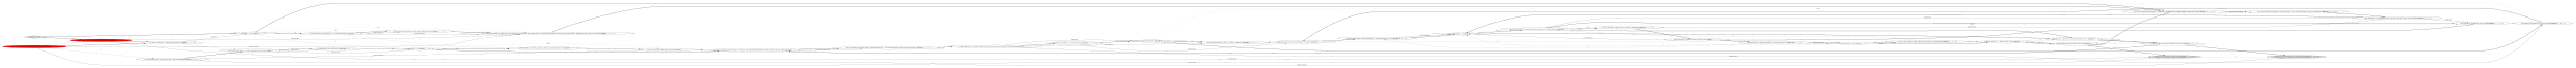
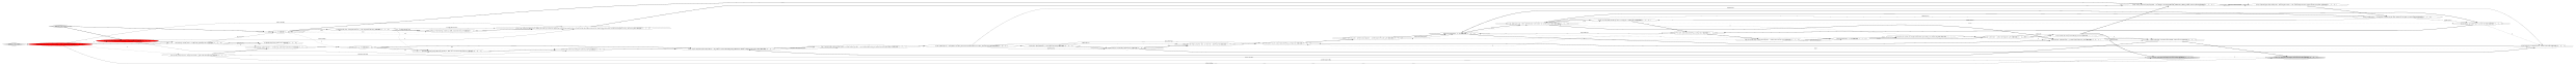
  digraph {
    fontname="JetBrains Mono"
    rankdir=LR
    node [fillcolor=white fontname="JetBrains Mono" shape=ellipse style=filled]
    edge [fontname="JetBrains Mono" style=bold]
    n1 [label="List<String> authorizers = authConfig.getAuthorizers()@@@4@@@['1', '1', '0']"]
+   n2 [label="validateAuthorizers(authorizers)@@@5@@@['1', '1', '0']"]
    n3 [label="authorizers == null@@@6@@@['1', '1', '0']" shape=diamond]
    n4 [label="List<String> authenticators = authConfig.getAuthenticatorChain()@@@4@@@['0', '0', '1']"]
    n5 [label="authenticators == null@@@6@@@['0', '0', '1']" shape=diamond]
    n6 [label="authorizerMap.put(AuthConfig.ALLOW_ALL_NAME,allowAllAuthorizer)@@@8@@@['1', '1', '0']"]
    n7 [label="return new AuthorizerMapper(null){@Override public Authorizer getAuthorizer(String name){return allowAllAuthorizer}@Override public Map<String,Authorizer> getAuthorizerMap(){return authorizerMap}}@@@9@@@['1', '1', '0']"]
    n8 [label="AllowAllAuthorizer allowAllAuthorizer = new AllowAllAuthorizer()@@@7@@@['1', '1', '0']"]
    n9 [label="final String authorizerPropertyBase = StringUtils.format(AUTHORIZER_PROPERTIES_FORMAT_STRING,authorizerName)@@@20@@@['1', '1', '0']"]
-   n10 [label="validateAuthenticators(authenticators)@@@5@@@['0', '0', '1']"]
    n11 [label="String nameProperty = StringUtils.format(\"druid.auth.authenticator.%s.name\",authenticatorName)@@@13@@@['0', '0', '1']"]
    n12 [label="throw new IAE(\"Name property (%s( is reserved.\",nameProperty)@@@16@@@['0', '0', '1']"]
    n13 [label="Properties adjustedProps = new Properties(props)@@@14@@@['0', '0', '1']"]
    n14 [label="adjustedProps.containsKey(nameProperty)@@@15@@@['0', '0', '1']" shape=diamond]
    n15 [label="adjustedProps.put(nameProperty,authenticatorName)@@@19@@@['0', '0', '1']"]
    n16 [label="authenticatorProvider.inject(adjustedProps,configurator)@@@21@@@['0', '0', '1']"]
    n17 [label="Supplier<Authenticator> authenticatorSupplier = authenticatorProvider.get()@@@22@@@['0', '0', '1']"]
    n18 [label="return new AuthenticatorMapper(authenticatorMap)@@@8@@@['0', '0', '1']"]
    n19 [label="final String authenticatorPropertyBase = StringUtils.format(AUTHENTICATOR_PROPERTIES_FORMAT_STRING,authenticatorName)@@@11@@@['0', '0', '1']"]
    n20 [label="authenticatorMap.put(AuthConfig.ALLOW_ALL_NAME,new AllowAllAuthenticator())@@@7@@@['0', '0', '1']"]
    n21 [fillcolor=red label="Map<String,Authorizer> authorizerMap = Maps.newHashMap()@@@3@@@['1', '0', '0']"]
    n22 [label="Map<String,Authenticator> authenticatorMap = Maps.newLinkedHashMap()@@@3@@@['0', '0', '1']"]
    n23 [fillcolor=red label="Map<String,Authorizer> authorizerMap = new HashMap<>()@@@3@@@['0', '1', '0']"]
    n24 [fillcolor=lightgray label="return new AuthorizerMapper(authorizerMap)@@@38@@@['1', '1', '0']"]
    n25 [fillcolor=lightgray label="return new AuthenticatorMapper(authenticatorMap)@@@29@@@['0', '0', '1']"]
    n26 [label="final JsonConfigProvider<Authenticator> authenticatorProvider = new JsonConfigProvider<>(authenticatorPropertyBase,)@@@12@@@['0', '0', '1']"]
    n27 [label="throw new ISE(\"Could not create authenticator with name: %s\",authenticatorName)@@@24@@@['1', '1', '1']"]
    n28 [label="Authenticator authenticator = authenticatorSupplier.get()@@@26@@@['0', '0', '1']"]
    n29 [label="throw new IAE(\"Name property (%s( is reserved.\",nameProperty)@@@25@@@['1', '1', '0']"]
    n30 [label="adjustedProps.put(nameProperty,authorizerName)@@@28@@@['1', '1', '0']"]
    n31 [label="authenticatorMap.put(authenticatorName,authenticator)@@@27@@@['0', '0', '1']"]
    n32 [label="authorizerProvider.inject(adjustedProps,configurator)@@@30@@@['1', '1', '0']"]
    n33 [label="String nameProperty = StringUtils.format(\"druid.auth.authorizer.%s.name\",authorizerName)@@@22@@@['1', '1', '0']"]
    n34 [label="authenticatorSupplier == null@@@23@@@['1', '1', '1']" shape=diamond]
    n35 [label="final JsonConfigProvider<Authorizer> authorizerProvider = new JsonConfigProvider<>(authorizerPropertyBase,)@@@21@@@['1', '1', '0']"]
    n36 [label="throw new ISE(\"Could not create authorizer with name: %s\",authorizerName)@@@33@@@['1', '1', '0']"]
    n37 [label="Authorizer authorizer = authorizerSupplier.get()@@@35@@@['1', '1', '0']"]
    n38 [label="authorizerMap.put(authorizerName,authorizer)@@@36@@@['1', '1', '0']"]
+   n39 [fillcolor=lightgray label="get['1', '0', '0']" shape=diamond]
    n40 [label="Supplier<Authorizer> authorizerSupplier = authorizerProvider.get()@@@31@@@['1', '1', '0']"]
    n41 [fillcolor=lightgray label="get['0', '1', '0']" shape=diamond]
    n42 [label="authorizerSupplier == null@@@32@@@['1', '1', '0']" shape=diamond]
+   n1 -> n2
+   n1 -> n2 [label=authorizers style=solid]
    n1 -> n3 [label=authorizers style=solid]
    n1 -> n4 [label=0 style=dashed]
    n3 -> n5 [label=0 style=dashed]
    n3 -> n6 [label=true style=dotted]
    n3 -> n7 [label=true style=dotted]
    n3 -> n8
    n3 -> n8 [label=true style=dotted]
    n3 -> n9
    n4 -> n5 [label=authenticators style=solid]
-   n4 -> n10
-   n4 -> n10 [label=authenticators style=solid]
    n5 -> n18 [label=true style=dotted]
    n5 -> n19
    n5 -> n20
    n5 -> n20 [label=true style=dotted]
    n6 -> n7
    n7 -> n9
    n8 -> n6 [label=allowAllAuthorizer style=solid]
    n8 -> n6
    n8 -> n7 [label=allowAllAuthorizer style=solid]
    n8 -> n20 [label=0 style=dashed]
    n9 -> n35 [label=authorizerPropertyBase style=solid]
    n9 -> n35
-   n10 -> n5
    n11 -> n12 [label=nameProperty style=solid]
    n11 -> n13
    n11 -> n14 [label=nameProperty style=solid]
    n11 -> n15 [label=nameProperty style=solid]
    n12 -> n16
    n13 -> n14
    n13 -> n16 [label=adjustedProps style=solid]
    n14 -> n12 [label=true style=dotted]
    n14 -> n12
    n14 -> n15 [label=false style=dotted]
    n14 -> n15
    n15 -> n16
    n16 -> n17
    n17 -> n34
    n17 -> n34 [label=authenticatorSupplier style=solid]
    n18 -> n19
    n19 -> n26 [label=authenticatorPropertyBase style=solid]
    n19 -> n26
    n20 -> n18
    n21 -> n1
    n21 -> n7 [label=authorizerMap style=solid]
    n21 -> n22 [label=0 style=dashed]
    n21 -> n23 [label=0 style=dashed]
    n21 -> n24 [label=authorizerMap style=solid]
    n22 -> n4
    n22 -> n18 [label=authenticatorMap style=solid]
    n22 -> n25 [label=authenticatorMap style=solid]
    n23 -> n1
    n23 -> n7 [label=authorizerMap style=solid]
    n23 -> n24 [label=authorizerMap style=solid]
    n24 -> n25 [label=0 style=dashed]
    n26 -> n11
    n27 -> n28
    n27 -> n29
    n27 -> n29 [label=true style=dotted]
    n27 -> n30
    n27 -> n30 [label=false style=dotted]
    n28 -> n31
    n28 -> n31 [label=authenticator style=solid]
    n29 -> n32
    n30 -> n15 [label=0 style=dashed]
    n30 -> n32
    n31 -> n19
    n31 -> n25
    n32 -> n16 [label=0 style=dashed]
    n32 -> n40
    n33 -> n27 [label=nameProperty style=solid]
    n33 -> n29 [label=nameProperty style=solid]
    n33 -> n30 [label=nameProperty style=solid]
    n33 -> n34
    n34 -> n27 [label=true style=dotted]
    n34 -> n27
    n34 -> n28
    n34 -> n32 [label=adjustedProps style=solid]
    n35 -> n33
    n36 -> n27 [label=0 style=dashed]
    n36 -> n37
    n37 -> n28 [label=0 style=dashed]
    n37 -> n38 [label=authorizer style=solid]
    n37 -> n38
    n38 -> n9
    n38 -> n24
    n38 -> n31 [label=0 style=dashed]
+   n39 -> n21
    n40 -> n17 [label=0 style=dashed]
    n40 -> n42 [label=authorizerSupplier style=solid]
    n40 -> n42
    n41 -> n3
    n41 -> n23
    n42 -> n34 [label=0 style=dashed]
    n42 -> n36 [label=true style=dotted]
    n42 -> n36
    n42 -> n37
  }
